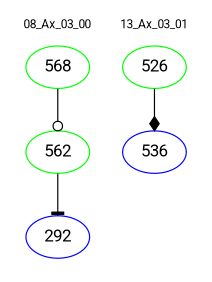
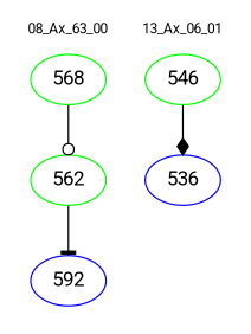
  digraph {
    fontname=Roboto
    node [color=green fontname=Roboto]
    edge [color=black fontname=Roboto]
    n1 [label=568]
    n2 [label=562]
-   n3 [color=blue label=292]
-   n4 [label=526]
+   n3 [color=blue label=592]
+   n4 [label=546]
    n5 [color=blue label=536]
    subgraph cluster_1 {
      color=white
      fontsize=10
-     label="08_Ax_03_00"
+     label="08_Ax_63_00"
      n1
      n2
      n3
    }
    subgraph cluster_2 {
      color=white
      fontsize=10
-     label="13_Ax_03_01"
+     label="13_Ax_06_01"
      n4
      n5
    }
    n1 -> n2 [arrowhead=odot]
    n2 -> n3 [arrowhead=tee]
    n4 -> n5 [arrowhead=diamond]
  }
